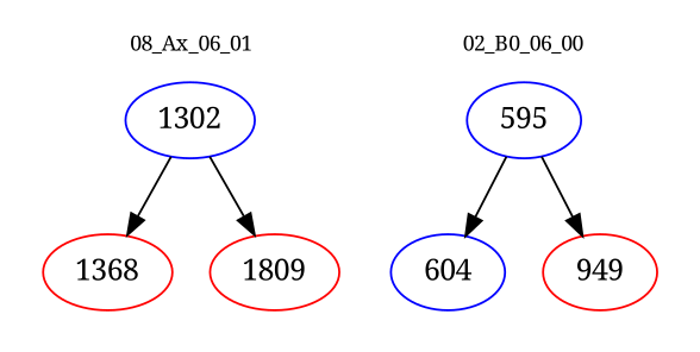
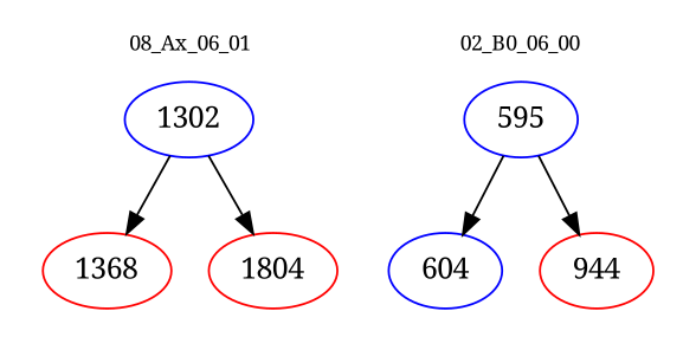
  digraph {
    fontname="Noto Serif"
    node [color=blue fontname="Noto Serif"]
    edge [color=black fontname="Noto Serif"]
    n1 [label=1302]
    n2 [color=red label=1368]
-   n3 [color=red label=1809]
+   n3 [color=red label=1804]
    n4 [label=595]
    n5 [label=604]
-   n6 [color=red label=949]
+   n6 [color=red label=944]
    subgraph cluster_1 {
      color=white
      fontsize=10
      label="08_Ax_06_01"
      n1
      n2
      n3
    }
    subgraph cluster_2 {
      color=white
      fontsize=10
      label="02_B0_06_00"
      n4
      n5
      n6
    }
    n1 -> n2
    n1 -> n3
    n4 -> n5
    n4 -> n6
  }
